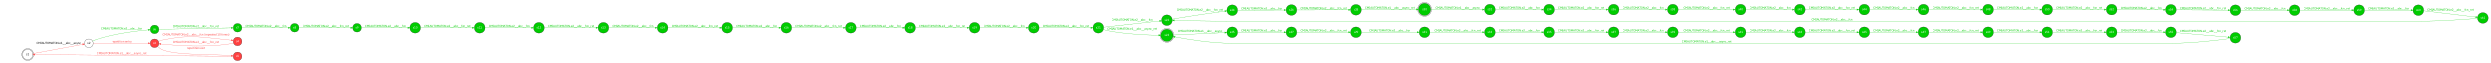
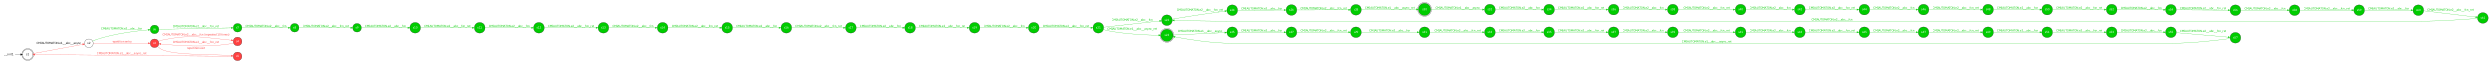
  digraph {
    fontname="IBM Plex Sans"
    rankdir=LR
    node [fontname="IBM Plex Sans" shape=circle fillcolor="#00cc00" fontcolor="#ffffff" style=filled]
    edge [color="#00cc00" fontname="IBM Plex Sans"]
    n1 [label=<s1> shape=doublecircle fillcolor="" fontcolor="" style=""]
    n2 [label=<s2> fillcolor="" fontcolor="" style=""]
    n3 [fillcolor="#ff4040" label=<s3>]
    n4 [label=<s6>]
    n5 [fillcolor="#ff4040" label=<s4>]
    n6 [fillcolor="#ff4040" label=<s5>]
    n7 [label=<s7>]
    n8 [label=<s8>]
    n9 [label=<s9>]
    n10 [label=<s10>]
    n11 [label=<s11>]
    n12 [label=<s12>]
    n13 [label=<s13>]
    n14 [label=<s14>]
    n15 [label=<s15>]
    n16 [label=<s16>]
    n17 [label=<s17>]
    n18 [label=<s18>]
    n19 [label=<s19>]
    n20 [label=<s20>]
    n21 [label=<s21>]
    n22 [label=<s22>]
    n23 [label=<s23> shape=doublecircle]
    n24 [label=<s24>]
    n25 [label=<s25>]
    n26 [label=<s26>]
    n27 [label=<s27>]
    n28 [label=<s28>]
    n29 [label=<s29>]
    n30 [label=<s30> shape=doublecircle]
    n31 [label=<s31>]
    n32 [label=<s32>]
    n33 [label=<s33>]
    n34 [label=<s34>]
    n35 [label=<s35>]
    n36 [label=<s36>]
    n37 [label=<s37>]
    n38 [label=<s38>]
    n39 [label=<s39>]
    n40 [label=<s40>]
    n41 [label=<s41>]
    n42 [label=<s42>]
    n43 [label=<s43>]
    n44 [label=<s44>]
    n45 [label=<s45>]
    n46 [label=<s46>]
    n47 [label=<s47>]
    n48 [label=<s48>]
    n49 [label=<s49>]
    n50 [label=<s50>]
    n51 [label=<s51>]
    n52 [label=<s52>]
    n53 [label=<s53>]
    n54 [label=<s54>]
    n55 [label=<s55>]
    n56 [label=<s56>]
    n57 [label=<s57>]
    n58 [label=<s58>]
    n59 [label=<s59>]
    n60 [label=<s60>]
    n61 [label=<s61>]
+   __init1 [shape=none fillcolor="" fontcolor="" style=""]
    n1 -> n2 [color="#ff4040" label=<<font color="#000000">CMIAUTOMATON.e1__abc__async</font>>]
    n2 -> n3 [color="#ff4040" label=<<font color="#ff4040">repetition entry</font>>]
    n2 -> n4 [label=<<font color="#00cc00">CMIAUTOMATON.e2__abc__fcn</font>>]
    n3 -> n5 [color="#ff4040" label=<<font color="#ff4040">CMIAUTOMATON.e2__abc__fcn <font color="#ff4040">(repeated 10 times)</font></font>>]
    n3 -> n6 [color="#ff4040" label=<<font color="#ff4040">repetition exit</font>>]
    n4 -> n7 [label=<<font color="#00cc00">CMIAUTOMATON.e2__abc__fcn_ret</font>>]
    n5 -> n3 [color="#ff4040" label=<<font color="#ff4040">CMIAUTOMATON.e2__abc__fcn_ret</font>>]
    n6 -> n1 [color="#ff4040" label=<<font color="#ff4040">CMIAUTOMATON.e1__abc__async_ret</font>>]
    n7 -> n8 [label=<<font color="#00cc00">CMIAUTOMATON.e2__abc__fcn</font>>]
    n8 -> n9 [label=<<font color="#00cc00">CMIAUTOMATON.e2__abc__fcn_ret</font>>]
    n9 -> n10 [label=<<font color="#00cc00">CMIAUTOMATON.e2__abc__fcn</font>>]
    n10 -> n11 [label=<<font color="#00cc00">CMIAUTOMATON.e2__abc__fcn_ret</font>>]
    n11 -> n12 [label=<<font color="#00cc00">CMIAUTOMATON.e2__abc__fcn</font>>]
    n12 -> n13 [label=<<font color="#00cc00">CMIAUTOMATON.e2__abc__fcn_ret</font>>]
    n13 -> n14 [label=<<font color="#00cc00">CMIAUTOMATON.e2__abc__fcn</font>>]
    n14 -> n15 [label=<<font color="#00cc00">CMIAUTOMATON.e2__abc__fcn_ret</font>>]
    n15 -> n16 [label=<<font color="#00cc00">CMIAUTOMATON.e2__abc__fcn</font>>]
    n16 -> n17 [label=<<font color="#00cc00">CMIAUTOMATON.e2__abc__fcn_ret</font>>]
    n17 -> n18 [label=<<font color="#00cc00">CMIAUTOMATON.e2__abc__fcn</font>>]
    n18 -> n19 [label=<<font color="#00cc00">CMIAUTOMATON.e2__abc__fcn_ret</font>>]
    n19 -> n20 [label=<<font color="#00cc00">CMIAUTOMATON.e2__abc__fcn</font>>]
    n20 -> n21 [label=<<font color="#00cc00">CMIAUTOMATON.e2__abc__fcn_ret</font>>]
    n21 -> n22 [label=<<font color="#00cc00">CMIAUTOMATON.e2__abc__fcn</font>>]
    n21 -> n23 [label=<<font color="#00cc00">CMIAUTOMATON.e1__abc__async_ret</font>>]
    n22 -> n24 [label=<<font color="#00cc00">CMIAUTOMATON.e2__abc__fcn_ret</font>>]
    n23 -> n25 [label=<<font color="#00cc00">CMIAUTOMATON.e1__abc__async</font>>]
    n24 -> n26 [label=<<font color="#00cc00">CMIAUTOMATON.e2__abc__fcn</font>>]
    n25 -> n27 [label=<<font color="#00cc00">CMIAUTOMATON.e2__abc__fcn</font>>]
    n26 -> n28 [label=<<font color="#00cc00">CMIAUTOMATON.e2__abc__fcn_ret</font>>]
    n27 -> n29 [label=<<font color="#00cc00">CMIAUTOMATON.e2__abc__fcn_ret</font>>]
    n28 -> n30 [label=<<font color="#00cc00">CMIAUTOMATON.e1__abc__async_ret</font>>]
    n29 -> n31 [label=<<font color="#00cc00">CMIAUTOMATON.e2__abc__fcn</font>>]
    n30 -> n32 [label=<<font color="#00cc00">CMIAUTOMATON.e1__abc__async</font>>]
    n31 -> n33 [label=<<font color="#00cc00">CMIAUTOMATON.e2__abc__fcn_ret</font>>]
    n32 -> n34 [label=<<font color="#00cc00">CMIAUTOMATON.e2__abc__fcn</font>>]
    n33 -> n35 [label=<<font color="#00cc00">CMIAUTOMATON.e2__abc__fcn</font>>]
    n34 -> n36 [label=<<font color="#00cc00">CMIAUTOMATON.e2__abc__fcn_ret</font>>]
    n35 -> n37 [label=<<font color="#00cc00">CMIAUTOMATON.e2__abc__fcn_ret</font>>]
    n36 -> n38 [label=<<font color="#00cc00">CMIAUTOMATON.e2__abc__fcn</font>>]
    n37 -> n39 [label=<<font color="#00cc00">CMIAUTOMATON.e2__abc__fcn</font>>]
    n38 -> n40 [label=<<font color="#00cc00">CMIAUTOMATON.e2__abc__fcn_ret</font>>]
    n39 -> n41 [label=<<font color="#00cc00">CMIAUTOMATON.e2__abc__fcn_ret</font>>]
    n40 -> n42 [label=<<font color="#00cc00">CMIAUTOMATON.e2__abc__fcn</font>>]
    n41 -> n43 [label=<<font color="#00cc00">CMIAUTOMATON.e2__abc__fcn</font>>]
    n42 -> n44 [label=<<font color="#00cc00">CMIAUTOMATON.e2__abc__fcn_ret</font>>]
    n43 -> n45 [label=<<font color="#00cc00">CMIAUTOMATON.e2__abc__fcn_ret</font>>]
    n44 -> n46 [label=<<font color="#00cc00">CMIAUTOMATON.e2__abc__fcn</font>>]
    n45 -> n47 [label=<<font color="#00cc00">CMIAUTOMATON.e2__abc__fcn</font>>]
    n46 -> n48 [label=<<font color="#00cc00">CMIAUTOMATON.e2__abc__fcn_ret</font>>]
    n47 -> n49 [label=<<font color="#00cc00">CMIAUTOMATON.e2__abc__fcn_ret</font>>]
    n48 -> n50 [label=<<font color="#00cc00">CMIAUTOMATON.e2__abc__fcn</font>>]
    n49 -> n51 [label=<<font color="#00cc00">CMIAUTOMATON.e2__abc__fcn</font>>]
    n50 -> n52 [label=<<font color="#00cc00">CMIAUTOMATON.e2__abc__fcn_ret</font>>]
    n51 -> n53 [label=<<font color="#00cc00">CMIAUTOMATON.e2__abc__fcn_ret</font>>]
    n52 -> n54 [label=<<font color="#00cc00">CMIAUTOMATON.e2__abc__fcn</font>>]
    n53 -> n55 [label=<<font color="#00cc00">CMIAUTOMATON.e2__abc__fcn</font>>]
    n54 -> n56 [label=<<font color="#00cc00">CMIAUTOMATON.e2__abc__fcn_ret</font>>]
    n55 -> n57 [label=<<font color="#00cc00">CMIAUTOMATON.e2__abc__fcn_ret</font>>]
    n56 -> n58 [label=<<font color="#00cc00">CMIAUTOMATON.e2__abc__fcn</font>>]
    n57 -> n23 [label=<<font color="#00cc00">CMIAUTOMATON.e1__abc__async_ret</font>>]
    n58 -> n59 [label=<<font color="#00cc00">CMIAUTOMATON.e2__abc__fcn_ret</font>>]
    n59 -> n60 [label=<<font color="#00cc00">CMIAUTOMATON.e2__abc__fcn</font>>]
    n60 -> n61 [label=<<font color="#00cc00">CMIAUTOMATON.e2__abc__fcn_ret</font>>]
    n61 -> n22 [label=<<font color="#00cc00">CMIAUTOMATON.e2__abc__fcn</font>>]
+   __init1 -> n1 [color=""]
  }
